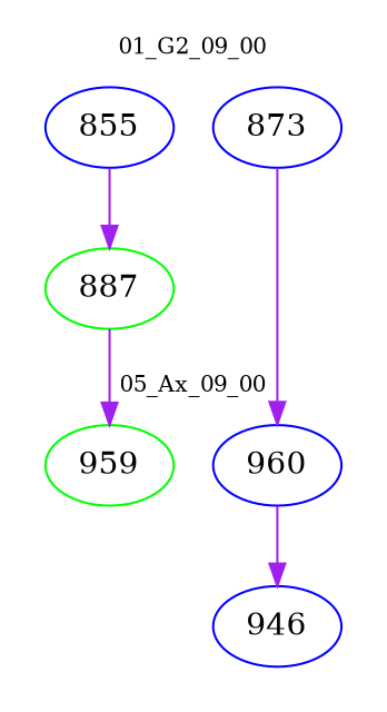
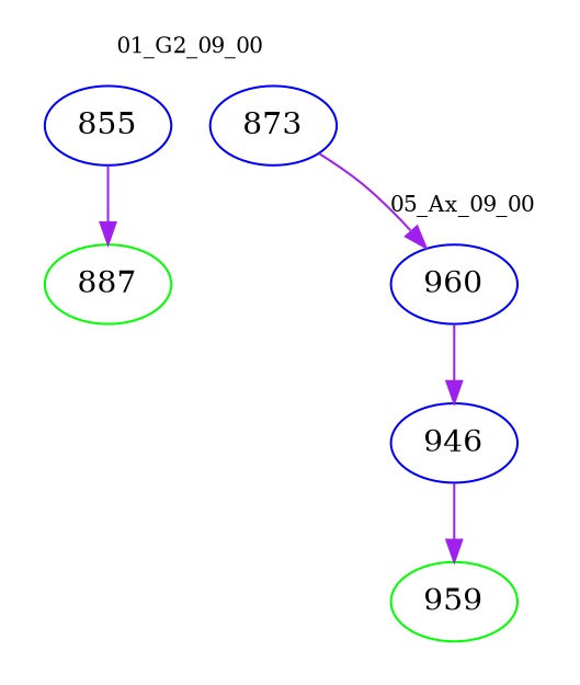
  digraph {
    node [color=blue]
    edge [color=purple]
    n1 [label=960]
    n2 [label=946]
    n3 [color=green label=959]
    n4 [label=873]
    n5 [label=855]
    n6 [color=green label=887]
    subgraph cluster_1 {
      color=white
      fontsize=10
      label="05_Ax_09_00"
      n1
      n2
      n3
    }
    subgraph cluster_2 {
      color=white
      fontsize=10
      label="01_G2_09_00"
      n4
      n5
      n6
    }
    n1 -> n2
-   n6 -> n3
+   n2 -> n3
    n4 -> n1
    n5 -> n6
  }
